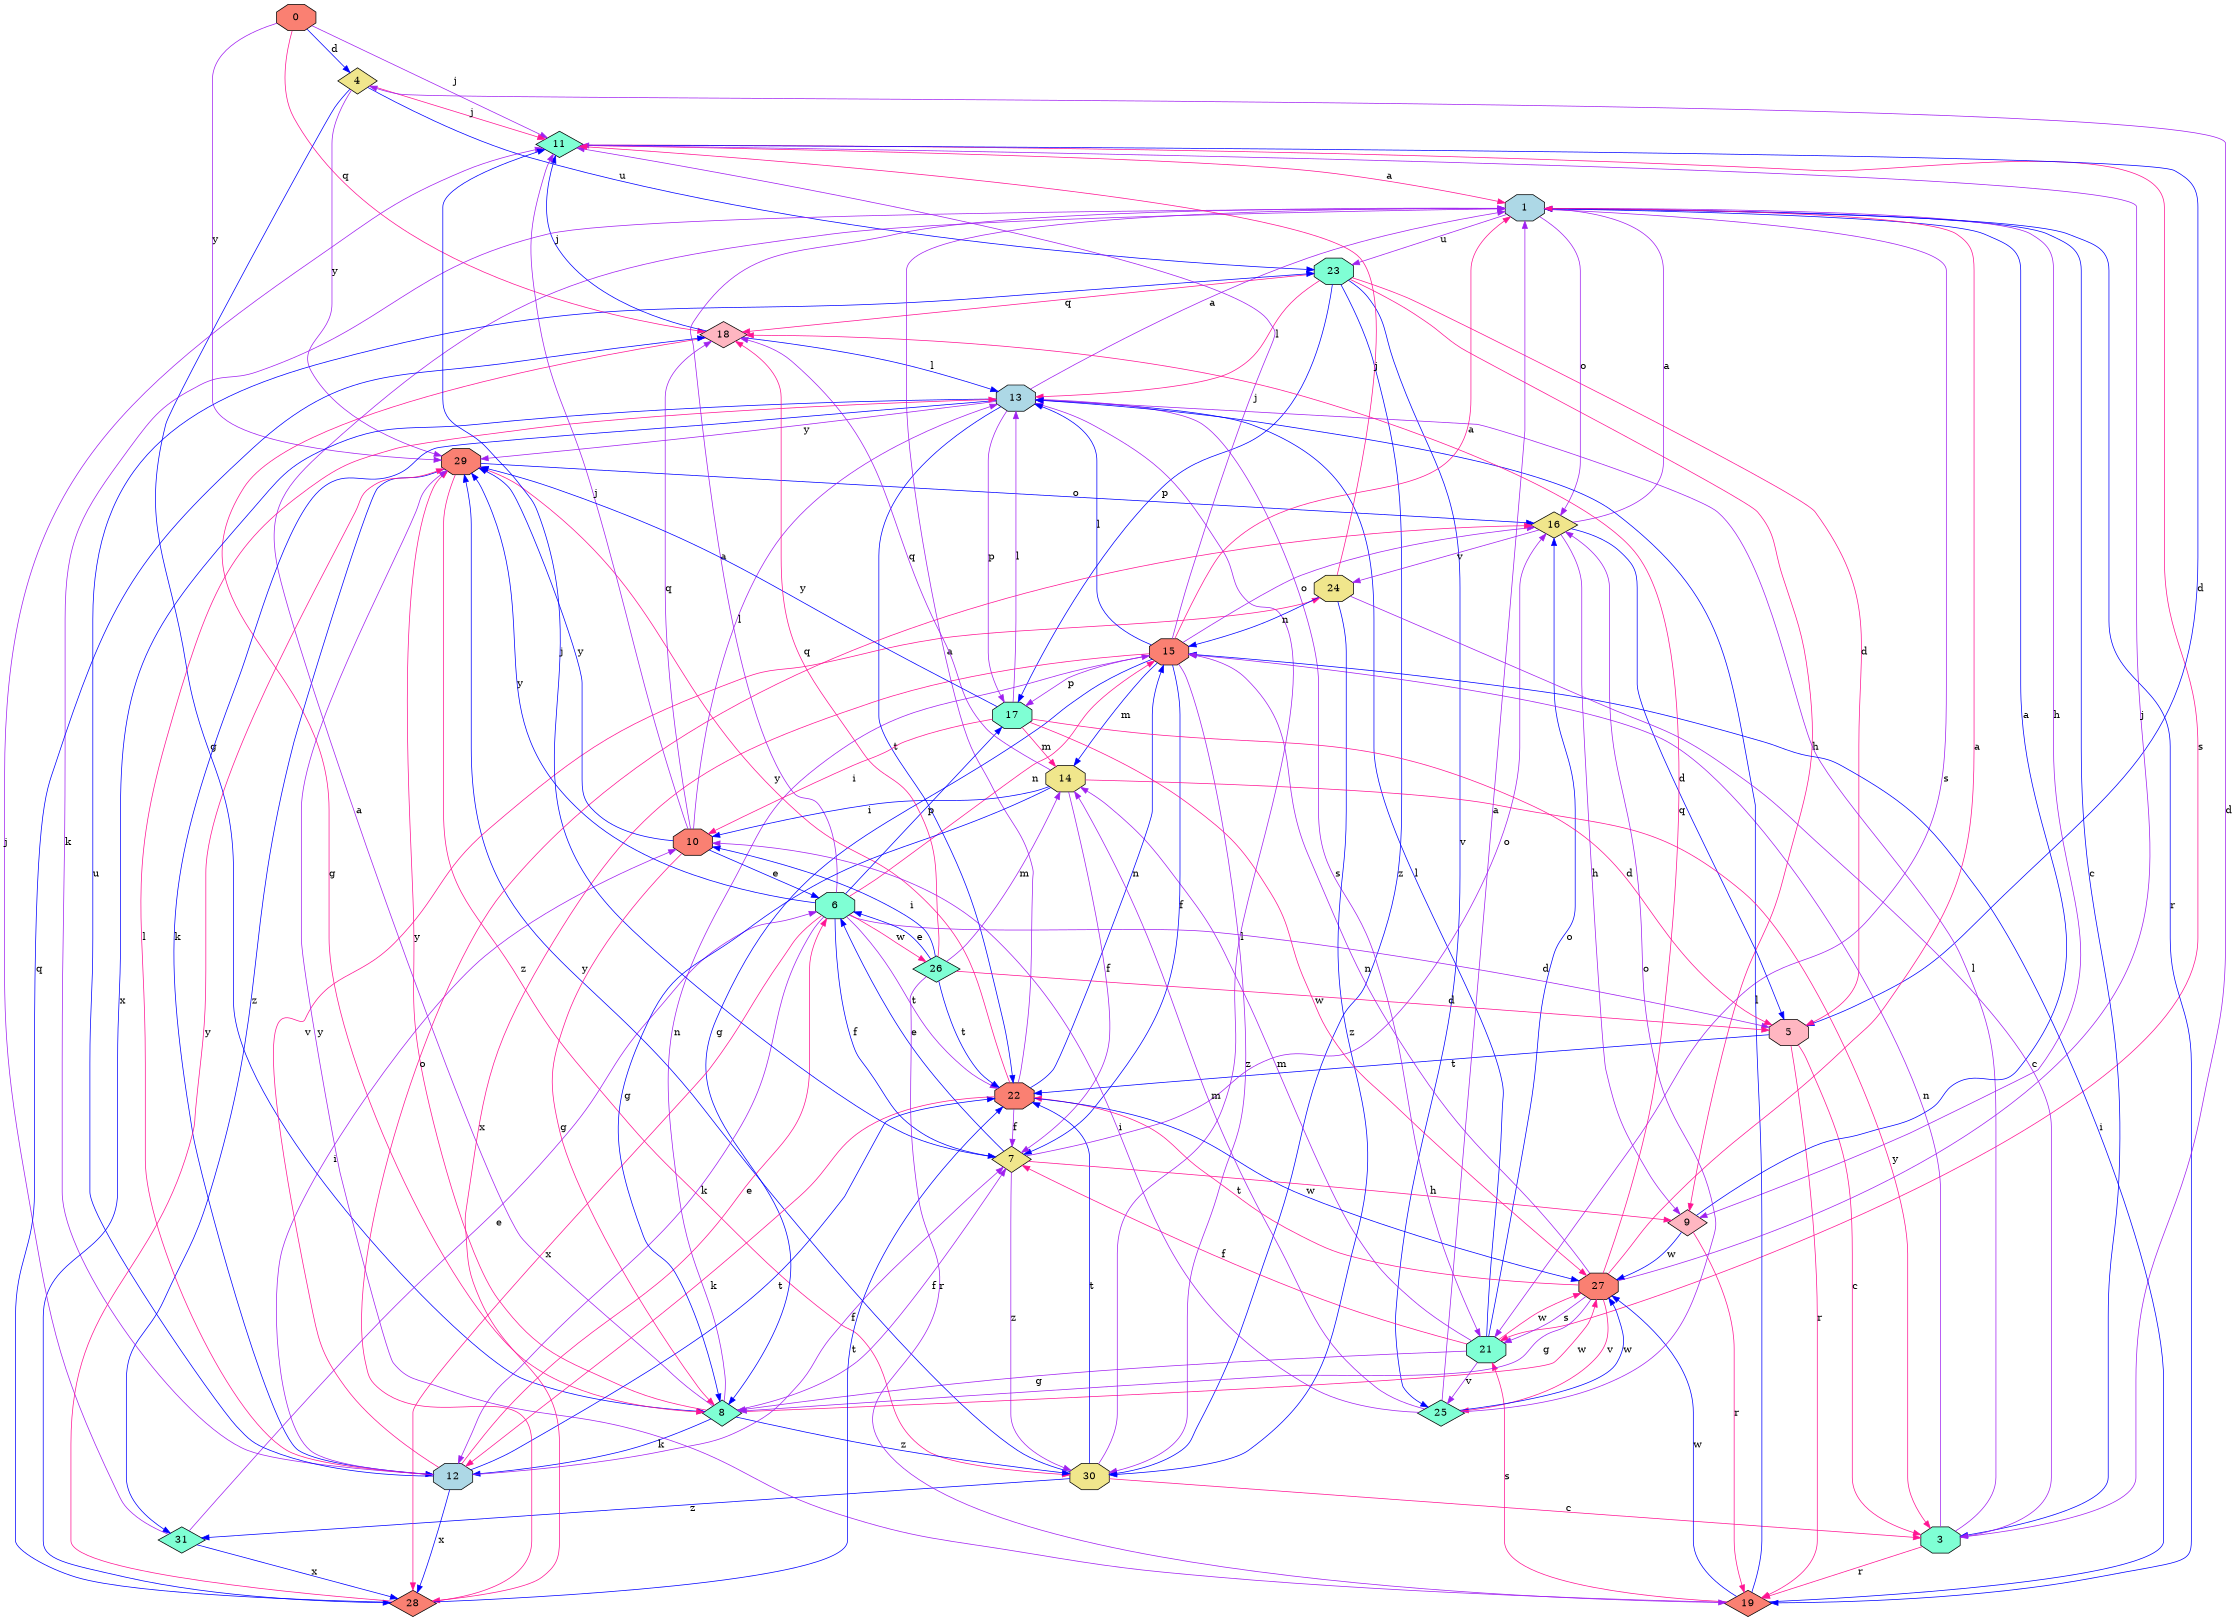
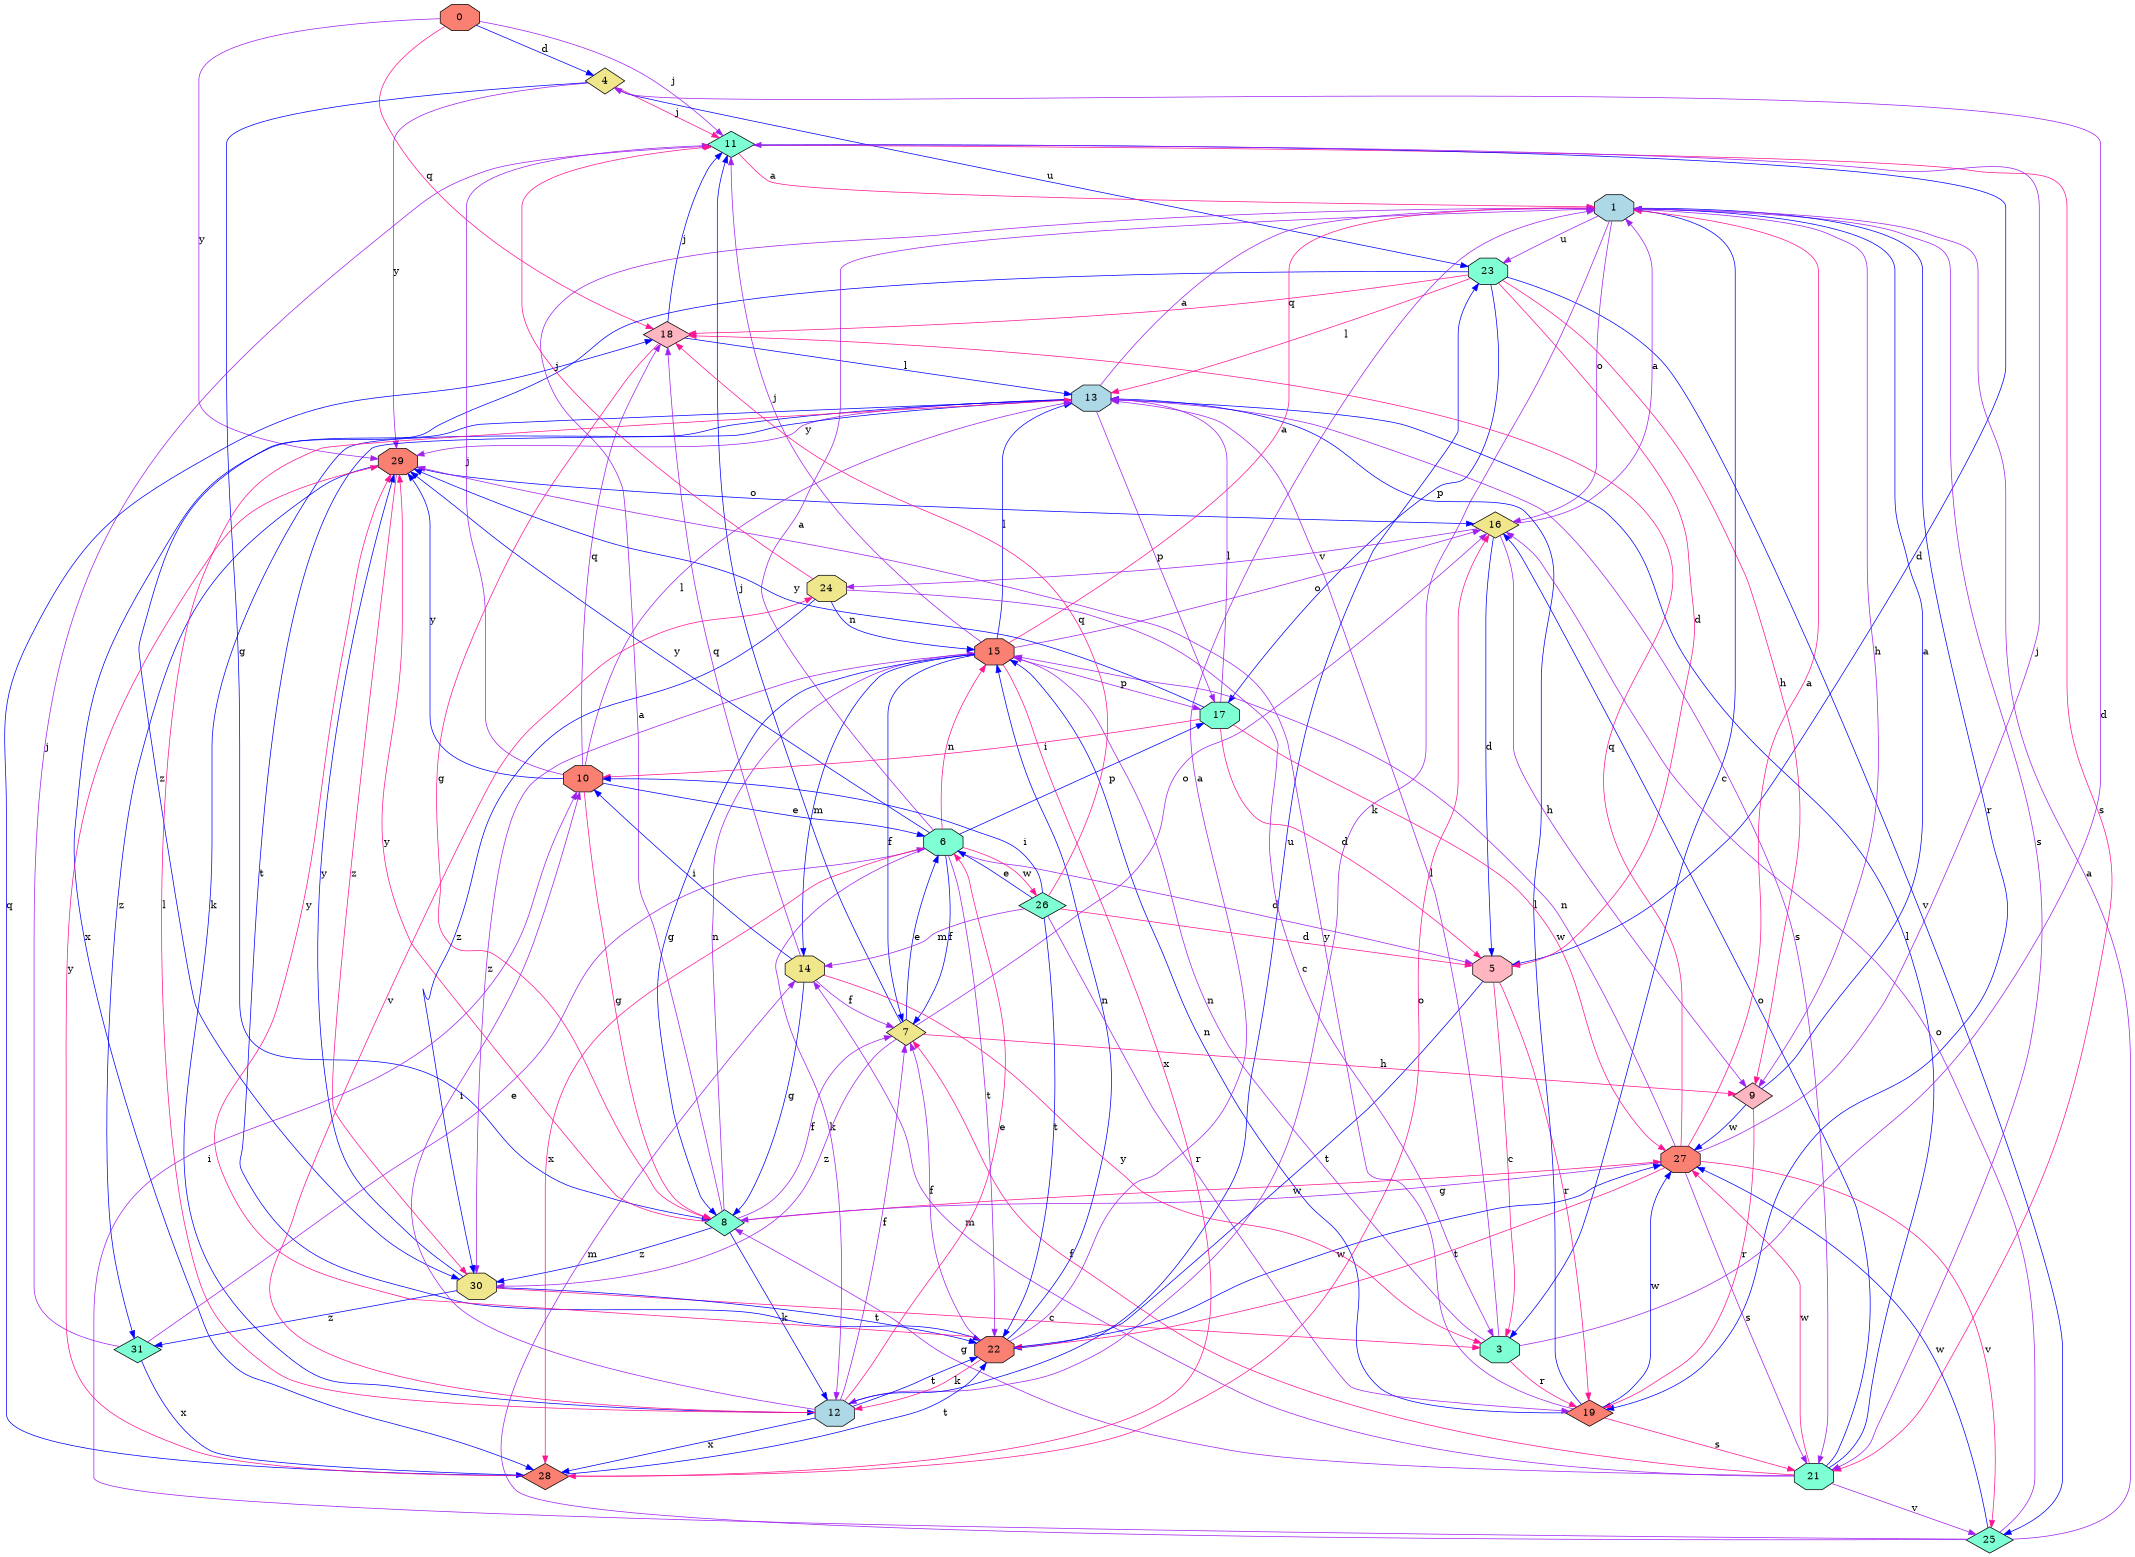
  strict digraph {
    node [fillcolor=aquamarine shape=octagon style=filled]
    edge [color=purple]
    0 [fillcolor=salmon]
    4 [fillcolor=khaki shape=diamond]
    11 [shape=diamond]
    18 [fillcolor=lightpink shape=diamond]
    29 [fillcolor=salmon]
    23
    8 [shape=diamond]
    1 [fillcolor=lightblue]
    21
    5 [fillcolor=lightpink]
    13 [fillcolor=lightblue]
    16 [fillcolor=khaki shape=diamond]
    30 [fillcolor=khaki]
    31 [shape=diamond]
    3
    9 [fillcolor=lightpink shape=diamond]
    12 [fillcolor=lightblue]
    19 [fillcolor=salmon shape=diamond]
    15 [fillcolor=salmon]
    27 [fillcolor=salmon]
    22 [fillcolor=salmon]
    6
    7 [fillcolor=khaki shape=diamond]
    28 [fillcolor=salmon shape=diamond]
    10 [fillcolor=salmon]
    24 [fillcolor=khaki]
    14 [fillcolor=khaki]
    25 [shape=diamond]
    17
    26 [shape=diamond]
    0 -> 4 [color=blue label=d]
    0 -> 11 [label=j]
    0 -> 18 [color=deeppink label=q]
    0 -> 29 [label=y]
    4 -> 11 [color=deeppink label=j]
    4 -> 29 [label=y]
    4 -> 23 [color=blue label=u]
    4 -> 8 [color=blue label=g]
    11 -> 1 [color=deeppink label=a]
    11 -> 21 [color=deeppink label=s]
    11 -> 5 [color=blue label=d]
    18 -> 11 [color=blue label=j]
    18 -> 8 [color=deeppink label=g]
    18 -> 13 [color=blue label=l]
    29 -> 16 [color=blue label=o]
    29 -> 30 [color=deeppink label=z]
    29 -> 31 [color=blue label=z]
    23 -> 18 [color=deeppink label=q]
    23 -> 5 [color=deeppink label=d]
    23 -> 13 [color=deeppink label=l]
    23 -> 30 [color=blue label=z]
    23 -> 9 [color=deeppink label=h]
    23 -> 25 [color=blue label=v]
    23 -> 17 [color=blue label=p]
    8 -> 29 [color=deeppink label=y]
    8 -> 1 [label=a]
    8 -> 30 [color=blue label=z]
    8 -> 12 [color=blue label=k]
    8 -> 15 [label=n]
    8 -> 27 [color=deeppink label=w]
    8 -> 7 [label=f]
    1 -> 23 [label=u]
    1 -> 21 [label=s]
    1 -> 16 [label=o]
    1 -> 3 [color=blue label=c]
    1 -> 9 [label=h]
    1 -> 12 [label=k]
    1 -> 19 [color=blue label=r]
    21 -> 8 [label=g]
    21 -> 13 [color=blue label=l]
    21 -> 16 [color=blue label=o]
    21 -> 27 [color=deeppink label=w]
    21 -> 7 [color=deeppink label=f]
    21 -> 14 [label=m]
    21 -> 25 [label=v]
    5 -> 3 [color=deeppink label=c]
    5 -> 19 [color=deeppink label=r]
    5 -> 22 [color=blue label=t]
    13 -> 29 [label=y]
    13 -> 1 [label=a]
    13 -> 21 [label=s]
    13 -> 12 [color=blue label=k]
    13 -> 22 [color=blue label=t]
    13 -> 28 [color=blue label=x]
    13 -> 17 [label=p]
    16 -> 1 [label=a]
    16 -> 5 [color=blue label=d]
    16 -> 9 [label=h]
    16 -> 24 [label=v]
    30 -> 29 [color=blue label=y]
-   30 -> 13 [label=l]
    30 -> 31 [color=blue label=z]
    30 -> 3 [color=deeppink label=c]
    30 -> 22 [color=blue label=t]
    31 -> 11 [label=j]
    31 -> 6 [label=e]
    31 -> 28 [color=blue label=x]
    3 -> 4 [label=d]
    3 -> 13 [label=l]
    3 -> 19 [color=deeppink label=r]
    3 -> 15 [label=n]
    9 -> 1 [color=blue label=a]
    9 -> 19 [color=deeppink label=r]
    9 -> 27 [color=blue label=w]
    12 -> 23 [color=blue label=u]
    12 -> 13 [color=deeppink label=l]
    12 -> 22 [color=blue label=t]
    12 -> 6 [color=deeppink label=e]
    12 -> 7 [label=f]
    12 -> 28 [color=blue label=x]
    12 -> 10 [label=i]
    12 -> 24 [color=deeppink label=v]
    19 -> 29 [label=y]
    19 -> 21 [color=deeppink label=s]
    19 -> 13 [color=blue label=l]
-   19 -> 15 [color=blue label=i]
+   19 -> 15 [color=blue label=n]
    19 -> 27 [color=blue label=w]
    15 -> 11 [label=j]
    15 -> 8 [color=blue label=g]
    15 -> 1 [color=deeppink label=a]
    15 -> 13 [color=blue label=l]
    15 -> 16 [label=o]
    15 -> 30 [label=z]
    15 -> 7 [color=blue label=f]
    15 -> 28 [color=deeppink label=x]
    15 -> 14 [color=blue label=m]
    15 -> 17 [label=p]
    27 -> 11 [label=j]
    27 -> 18 [color=deeppink label=q]
    27 -> 8 [label=g]
    27 -> 1 [color=deeppink label=a]
    27 -> 21 [label=s]
    27 -> 15 [label=n]
    27 -> 22 [color=deeppink label=t]
    27 -> 25 [color=deeppink label=v]
    22 -> 29 [color=deeppink label=y]
    22 -> 1 [label=a]
    22 -> 12 [color=deeppink label=k]
    22 -> 15 [color=blue label=n]
    22 -> 27 [color=blue label=w]
    22 -> 7 [label=f]
    6 -> 29 [color=blue label=y]
    6 -> 1 [label=a]
    6 -> 5 [label=d]
    6 -> 12 [label=k]
    6 -> 15 [color=deeppink label=n]
    6 -> 22 [label=t]
    6 -> 7 [color=blue label=f]
    6 -> 28 [color=deeppink label=x]
    6 -> 17 [color=blue label=p]
    6 -> 26 [color=deeppink label=w]
    7 -> 11 [color=blue label=j]
    7 -> 16 [label=o]
    7 -> 30 [label=z]
    7 -> 9 [color=deeppink label=h]
    7 -> 6 [color=blue label=e]
    28 -> 18 [color=blue label=q]
    28 -> 29 [color=deeppink label=y]
    28 -> 16 [color=deeppink label=o]
    28 -> 22 [color=blue label=t]
    10 -> 11 [label=j]
    10 -> 18 [label=q]
    10 -> 29 [color=blue label=y]
    10 -> 8 [color=deeppink label=g]
    10 -> 13 [label=l]
    10 -> 6 [color=blue label=e]
    24 -> 11 [color=deeppink label=j]
    24 -> 30 [color=blue label=z]
    24 -> 3 [label=c]
    24 -> 15 [color=blue label=n]
    14 -> 18 [label=q]
    14 -> 8 [color=blue label=g]
    14 -> 3 [color=deeppink label=y]
    14 -> 7 [label=f]
    14 -> 10 [color=blue label=i]
    25 -> 1 [label=a]
    25 -> 16 [label=o]
    25 -> 27 [color=blue label=w]
    25 -> 10 [label=i]
    25 -> 14 [label=m]
    17 -> 29 [color=blue label=y]
    17 -> 5 [color=deeppink label=d]
    17 -> 13 [label=l]
    17 -> 27 [color=deeppink label=w]
    17 -> 10 [color=deeppink label=i]
-   17 -> 14 [color=deeppink label=m]
    26 -> 18 [color=deeppink label=q]
    26 -> 5 [color=deeppink label=d]
    26 -> 19 [label=r]
    26 -> 22 [color=blue label=t]
    26 -> 6 [color=blue label=e]
    26 -> 10 [color=blue label=i]
    26 -> 14 [label=m]
  }
